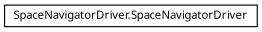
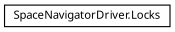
  digraph {
    rankdir=LR
    fontname="Noto Sans"
-   n1 [color=black fillcolor=white fontname="Noto Sans" fontsize=10 height=0.2 label="SpaceNavigatorDriver.SpaceNavigatorDriver" shape=record style=filled width=0.4]
+   n1 [color=black fillcolor=white fontname="Noto Sans" fontsize=10 height=0.2 label="SpaceNavigatorDriver.Locks" shape=record style=filled width=0.4]
  }
